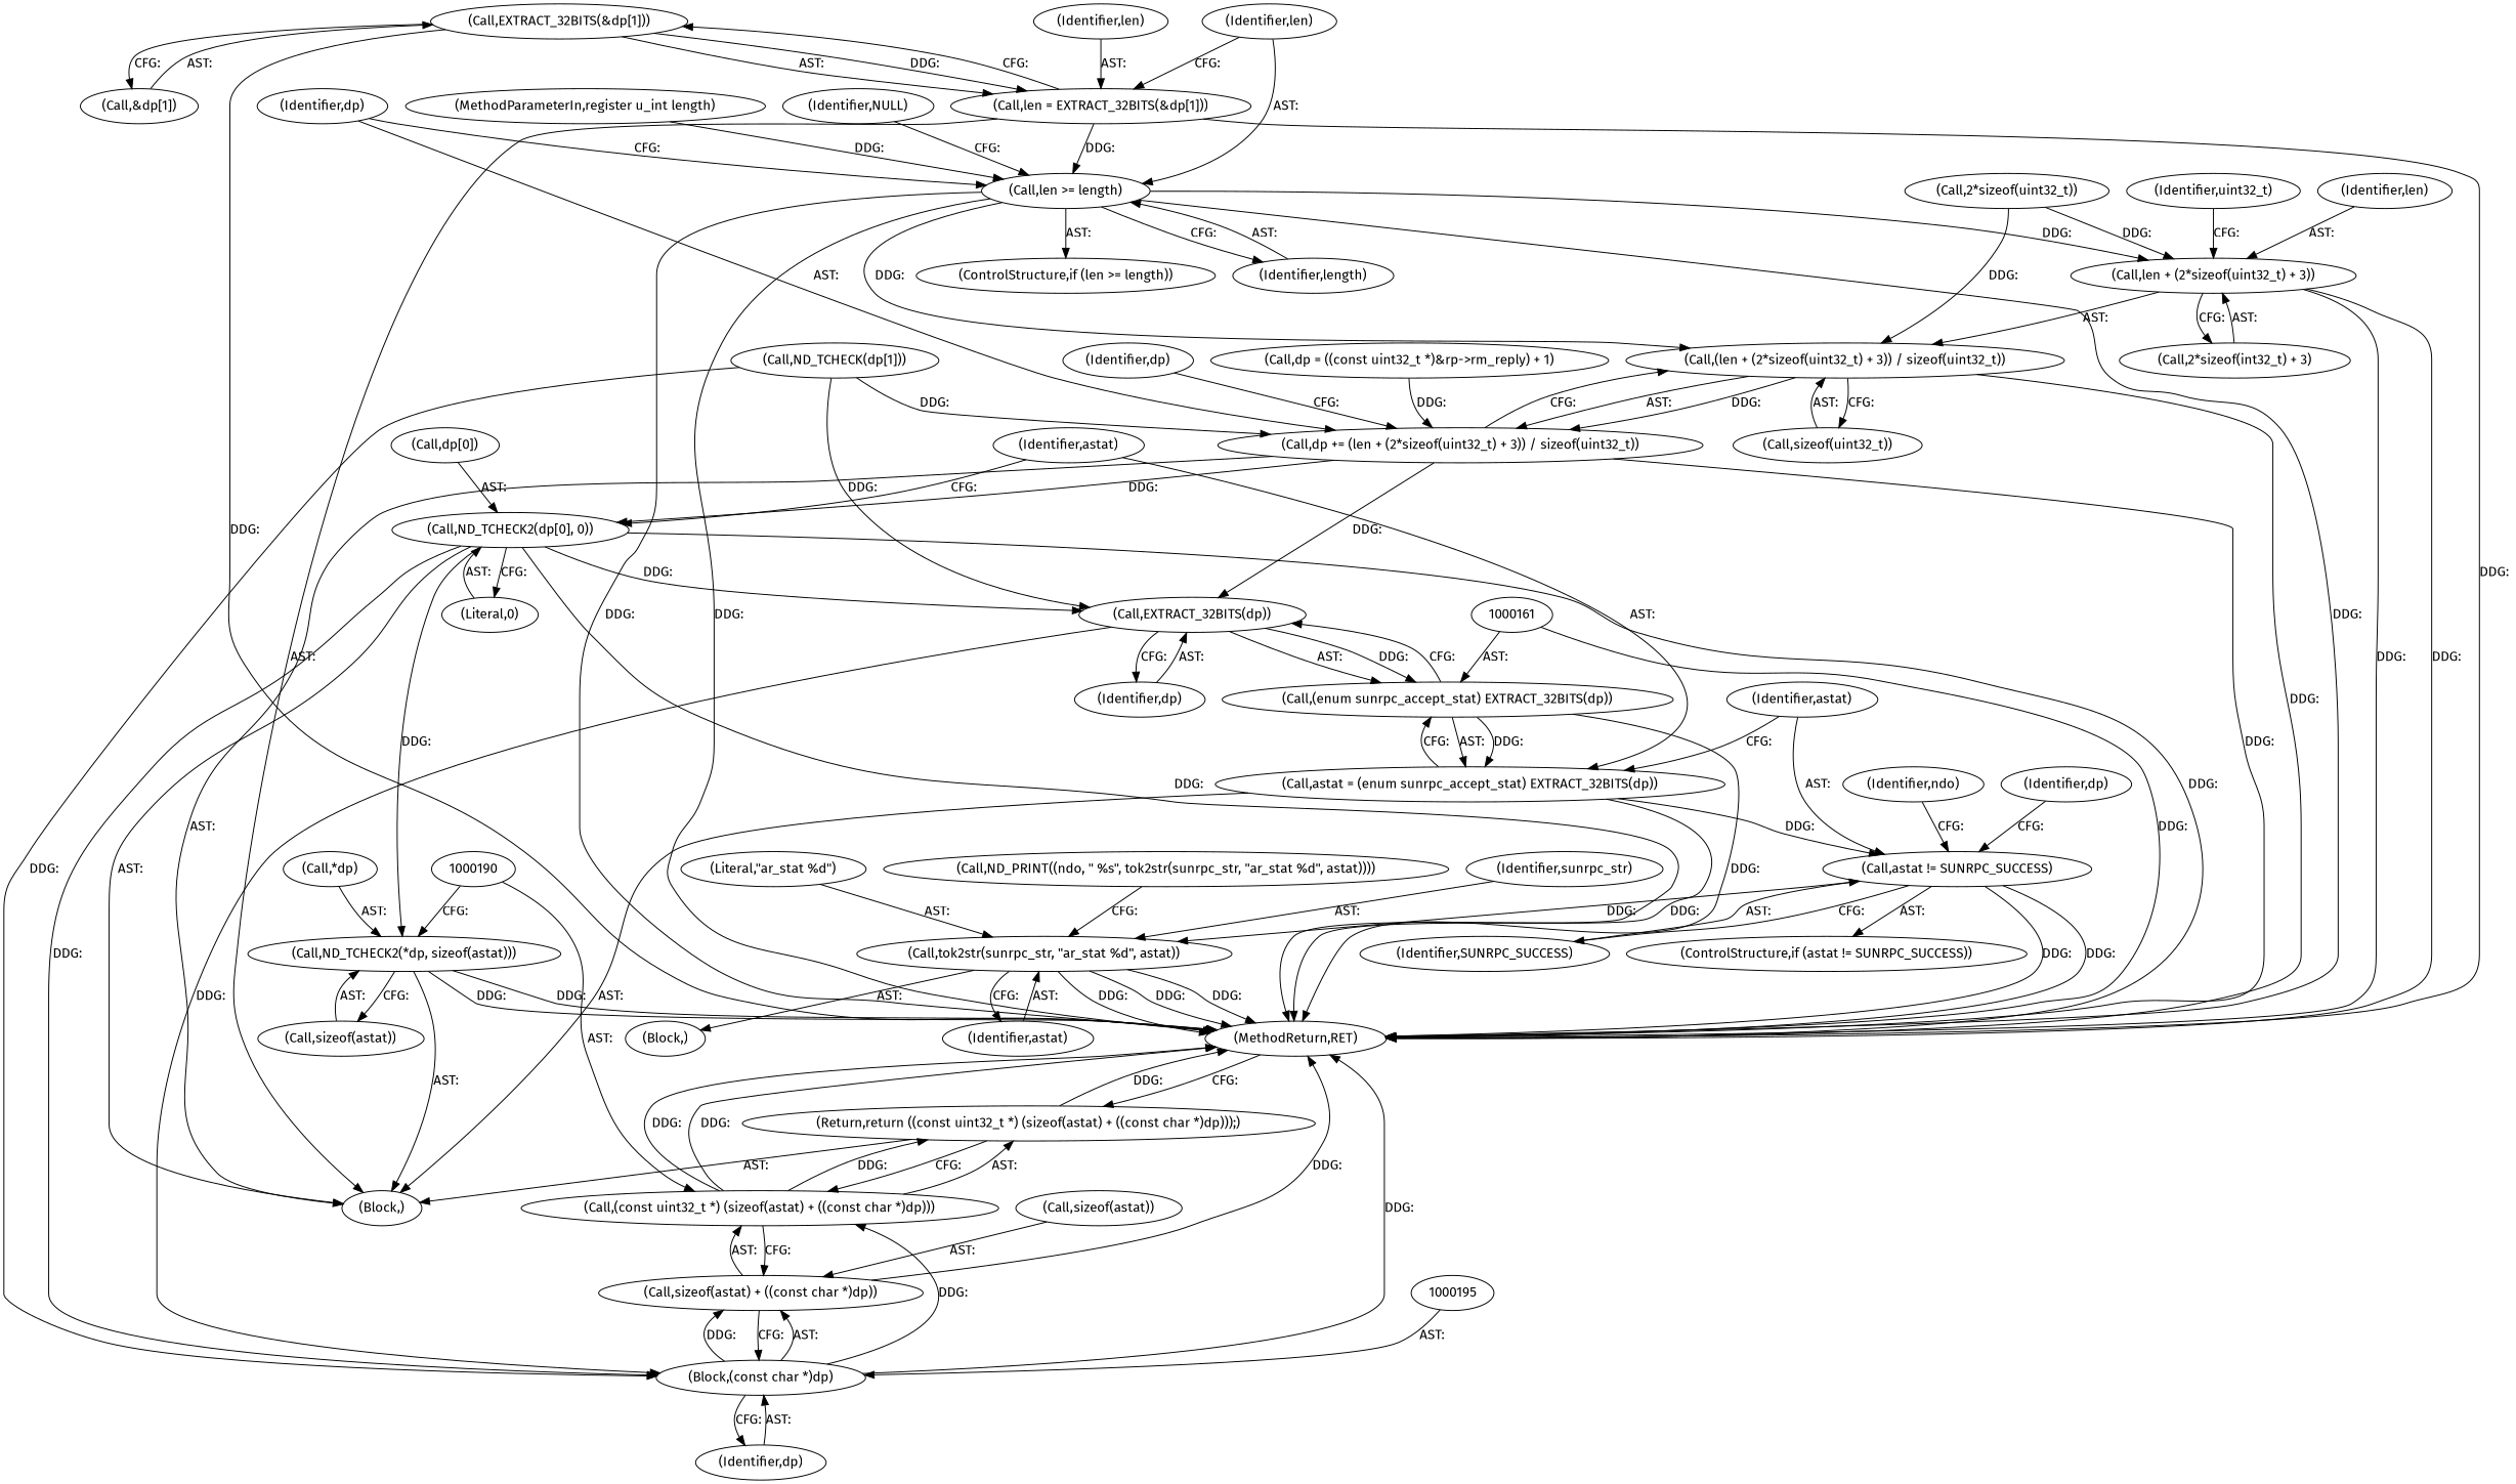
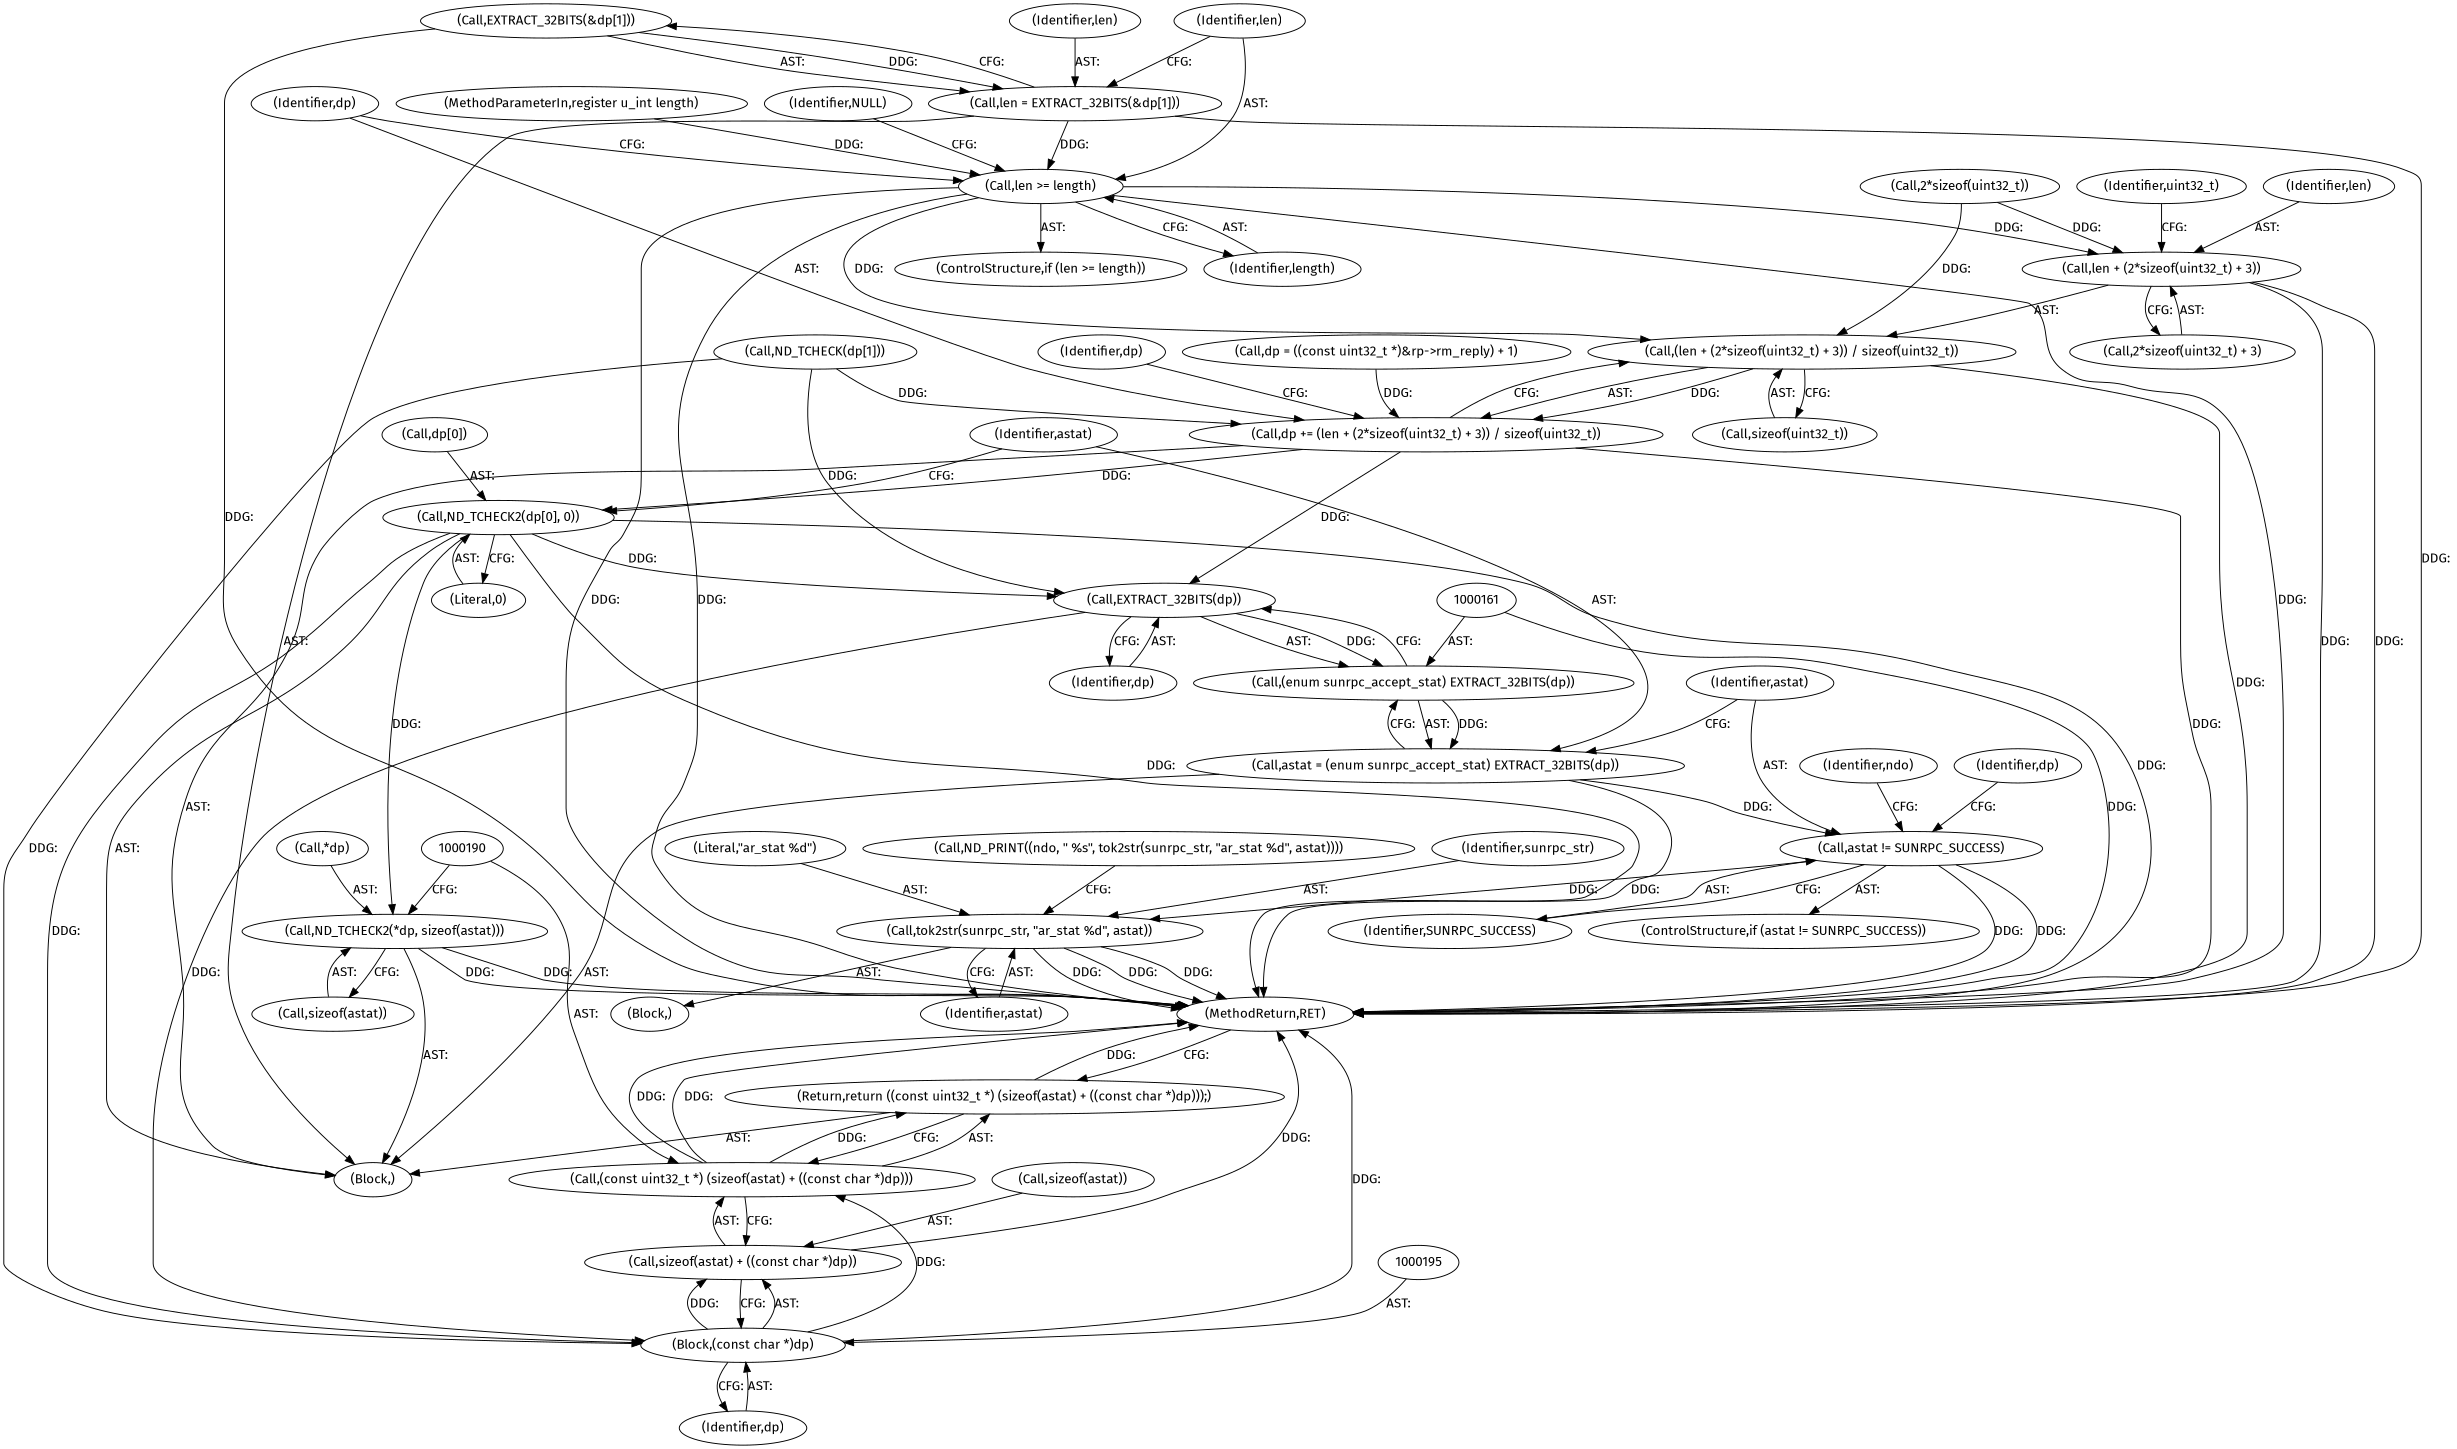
  digraph {
    fontname="Fira Sans"
    node [fontname="Fira Sans"]
    edge [fontname="Fira Sans"]
    n1 [label="(Call,EXTRACT_32BITS(&dp[1]))"]
    n2 [label="(Call,len = EXTRACT_32BITS(&dp[1]))"]
    n3 [label="(MethodReturn,RET)"]
-   n4 [label="(Call,&dp[1])"]
    n5 [label="(Call,len >= length)"]
    n6 [label="(Block,)"]
    n7 [label="(Return,return ((const uint32_t *) (sizeof(astat) + ((const char *)dp)));)"]
    n8 [label="(Call,(len + (2*sizeof(uint32_t) + 3)) / sizeof(uint32_t))"]
    n9 [label="(Call,len + (2*sizeof(uint32_t) + 3))"]
    n10 [label="(ControlStructure,if (len >= length))"]
    n11 [label="(Identifier,length)"]
    n12 [label="(Call,dp += (len + (2*sizeof(uint32_t) + 3)) / sizeof(uint32_t))"]
    n13 [label="(Call,sizeof(uint32_t))"]
-   n14 [label="(Call,2*sizeof(int32_t) + 3)"]
+   n14 [label="(Call,2*sizeof(uint32_t) + 3)"]
    n15 [label="(Call,ND_TCHECK2(dp[0], 0))"]
    n16 [label="(Call,EXTRACT_32BITS(dp))"]
    n17 [label="(Block,(const char *)dp)"]
    n18 [label="(Call,ND_TCHECK2(*dp, sizeof(astat)))"]
    n19 [label="(Literal,0)"]
    n20 [label="(Call,(enum sunrpc_accept_stat) EXTRACT_32BITS(dp))"]
    n21 [label="(Identifier,dp)"]
    n22 [label="(Call,(const uint32_t *) (sizeof(astat) + ((const char *)dp)))"]
    n23 [label="(Call,sizeof(astat) + ((const char *)dp))"]
    n24 [label="(Identifier,dp)"]
    n25 [label="(Call,sizeof(astat))"]
    n26 [label="(Call,astat = (enum sunrpc_accept_stat) EXTRACT_32BITS(dp))"]
    n27 [label="(Call,astat != SUNRPC_SUCCESS)"]
    n28 [label="(Call,tok2str(sunrpc_str, \"ar_stat %d\", astat))"]
    n29 [label="(ControlStructure,if (astat != SUNRPC_SUCCESS))"]
    n30 [label="(Identifier,SUNRPC_SUCCESS)"]
    n31 [label="(Identifier,astat)"]
    n32 [label="(Block,)"]
    n33 [label="(Identifier,sunrpc_str)"]
    n34 [label="(Call,dp[0])"]
    n35 [label="(Identifier,dp)"]
    n36 [label="(MethodParameterIn,register u_int length)"]
    n37 [label="(Call,ND_TCHECK(dp[1]))"]
    n38 [label="(Identifier,dp)"]
    n39 [label="(Identifier,len)"]
    n40 [label="(Literal,\"ar_stat %d\")"]
    n41 [label="(Call,dp = ((const uint32_t *)&rp->rm_reply) + 1)"]
    n42 [label="(Call,sizeof(astat))"]
    n43 [label="(Call,ND_PRINT((ndo, \" %s\", tok2str(sunrpc_str, \"ar_stat %d\", astat))))"]
    n44 [label="(Identifier,dp)"]
    n45 [label="(Call,*dp)"]
    n46 [label="(Identifier,len)"]
    n47 [label="(Identifier,uint32_t)"]
    n48 [label="(Identifier,NULL)"]
    n49 [label="(Call,2*sizeof(uint32_t))"]
    n50 [label="(Identifier,ndo)"]
    n51 [label="(Identifier,astat)"]
    n52 [label="(Identifier,astat)"]
    n53 [label="(Identifier,len)"]
    1000161
    1000195
    1000190
    n1 -> n2 [label="AST: "]
    n1 -> n2 [label="DDG: "]
    n1 -> n3 [label="DDG: "]
-   n1 -> n4 [label="CFG: "]
    n2 -> n1 [label="CFG: "]
    n2 -> n3 [label="DDG: "]
    n2 -> n5 [label="DDG: "]
    n2 -> n6 [label="AST: "]
    n3 -> n7 [label="CFG: "]
-   n4 -> n1 [label="AST: "]
    n5 -> n3 [label="DDG: "]
    n5 -> n3 [label="DDG: "]
    n5 -> n3 [label="DDG: "]
    n5 -> n8 [label="DDG: "]
    n5 -> n9 [label="DDG: "]
    n5 -> n10 [label="AST: "]
    n5 -> n11 [label="CFG: "]
    n7 -> n3 [label="DDG: "]
    n7 -> n6 [label="AST: "]
    n7 -> n22 [label="CFG: "]
    n8 -> n3 [label="DDG: "]
    n8 -> n12 [label="AST: "]
    n8 -> n12 [label="DDG: "]
    n8 -> n13 [label="CFG: "]
    n9 -> n3 [label="DDG: "]
    n9 -> n3 [label="DDG: "]
    n9 -> n8 [label="AST: "]
    n9 -> n14 [label="CFG: "]
    n11 -> n5 [label="AST: "]
    n12 -> n3 [label="DDG: "]
    n12 -> n6 [label="AST: "]
    n12 -> n8 [label="CFG: "]
    n12 -> n15 [label="DDG: "]
    n12 -> n16 [label="DDG: "]
    n13 -> n8 [label="AST: "]
    n14 -> n9 [label="AST: "]
    n15 -> n3 [label="DDG: "]
    n15 -> n3 [label="DDG: "]
    n15 -> n6 [label="AST: "]
    n15 -> n16 [label="DDG: "]
    n15 -> n17 [label="DDG: "]
    n15 -> n18 [label="DDG: "]
    n15 -> n19 [label="CFG: "]
    n16 -> n17 [label="DDG: "]
    n16 -> n20 [label="AST: "]
    n16 -> n20 [label="DDG: "]
    n16 -> n21 [label="CFG: "]
    n17 -> n3 [label="DDG: "]
    n17 -> n22 [label="DDG: "]
    n17 -> n23 [label="AST: "]
    n17 -> n23 [label="DDG: "]
    n17 -> n24 [label="CFG: "]
    n18 -> n3 [label="DDG: "]
    n18 -> n3 [label="DDG: "]
    n18 -> n6 [label="AST: "]
    n18 -> n25 [label="CFG: "]
    n19 -> n15 [label="AST: "]
-   n20 -> n3 [label="DDG: "]
    n20 -> n16 [label="CFG: "]
    n20 -> n26 [label="AST: "]
    n20 -> n26 [label="DDG: "]
    n21 -> n16 [label="AST: "]
    n22 -> n3 [label="DDG: "]
    n22 -> n3 [label="DDG: "]
    n22 -> n7 [label="AST: "]
    n22 -> n7 [label="DDG: "]
    n22 -> n23 [label="CFG: "]
    n23 -> n3 [label="DDG: "]
    n23 -> n17 [label="CFG: "]
    n23 -> n22 [label="AST: "]
    n24 -> n17 [label="AST: "]
    n25 -> n18 [label="AST: "]
    n26 -> n3 [label="DDG: "]
    n26 -> n6 [label="AST: "]
    n26 -> n20 [label="CFG: "]
    n26 -> n27 [label="DDG: "]
    n27 -> n3 [label="DDG: "]
    n27 -> n3 [label="DDG: "]
    n27 -> n28 [label="DDG: "]
    n27 -> n29 [label="AST: "]
    n27 -> n30 [label="CFG: "]
    n28 -> n3 [label="DDG: "]
    n28 -> n3 [label="DDG: "]
    n28 -> n3 [label="DDG: "]
    n28 -> n31 [label="CFG: "]
    n28 -> n32 [label="AST: "]
    n30 -> n27 [label="AST: "]
    n31 -> n28 [label="AST: "]
    n33 -> n28 [label="AST: "]
    n34 -> n15 [label="AST: "]
    n35 -> n5 [label="CFG: "]
    n35 -> n12 [label="AST: "]
    n36 -> n5 [label="DDG: "]
    n37 -> n12 [label="DDG: "]
    n37 -> n16 [label="DDG: "]
    n37 -> n17 [label="DDG: "]
    n38 -> n12 [label="CFG: "]
    n39 -> n2 [label="CFG: "]
    n39 -> n5 [label="AST: "]
    n40 -> n28 [label="AST: "]
    n41 -> n12 [label="DDG: "]
    n42 -> n23 [label="AST: "]
    n43 -> n28 [label="CFG: "]
    n44 -> n27 [label="CFG: "]
    n45 -> n18 [label="AST: "]
    n46 -> n2 [label="AST: "]
    n47 -> n9 [label="CFG: "]
    n48 -> n5 [label="CFG: "]
    n49 -> n8 [label="DDG: "]
    n49 -> n9 [label="DDG: "]
    n50 -> n27 [label="CFG: "]
    n51 -> n15 [label="CFG: "]
    n51 -> n26 [label="AST: "]
    n52 -> n26 [label="CFG: "]
    n52 -> n27 [label="AST: "]
    n53 -> n9 [label="AST: "]
    1000161 -> n3 [label="DDG: "]
    1000161 -> n20 [label="AST: "]
    1000195 -> n17 [label="AST: "]
    1000190 -> n18 [label="CFG: "]
    1000190 -> n22 [label="AST: "]
  }
